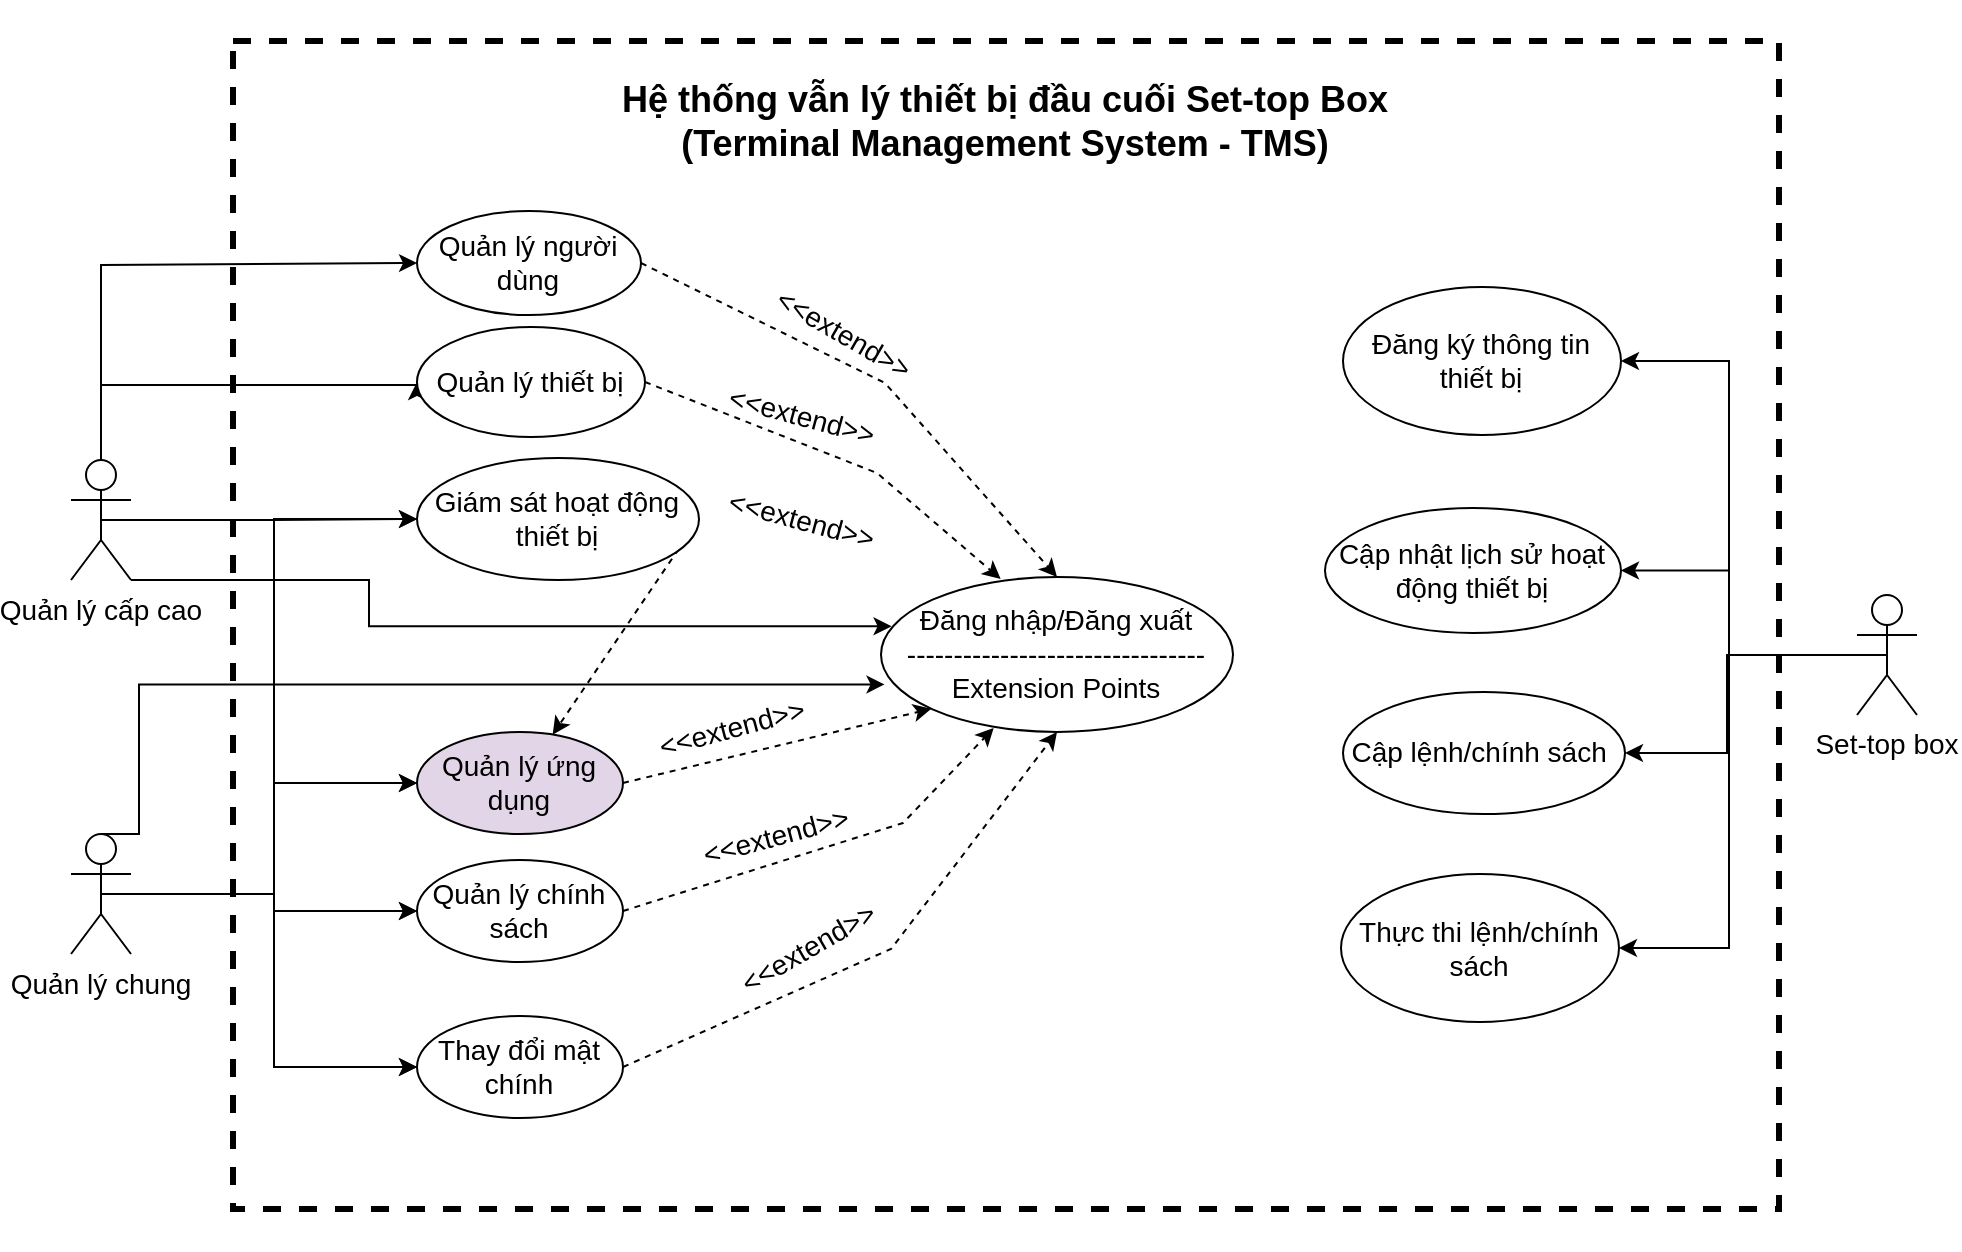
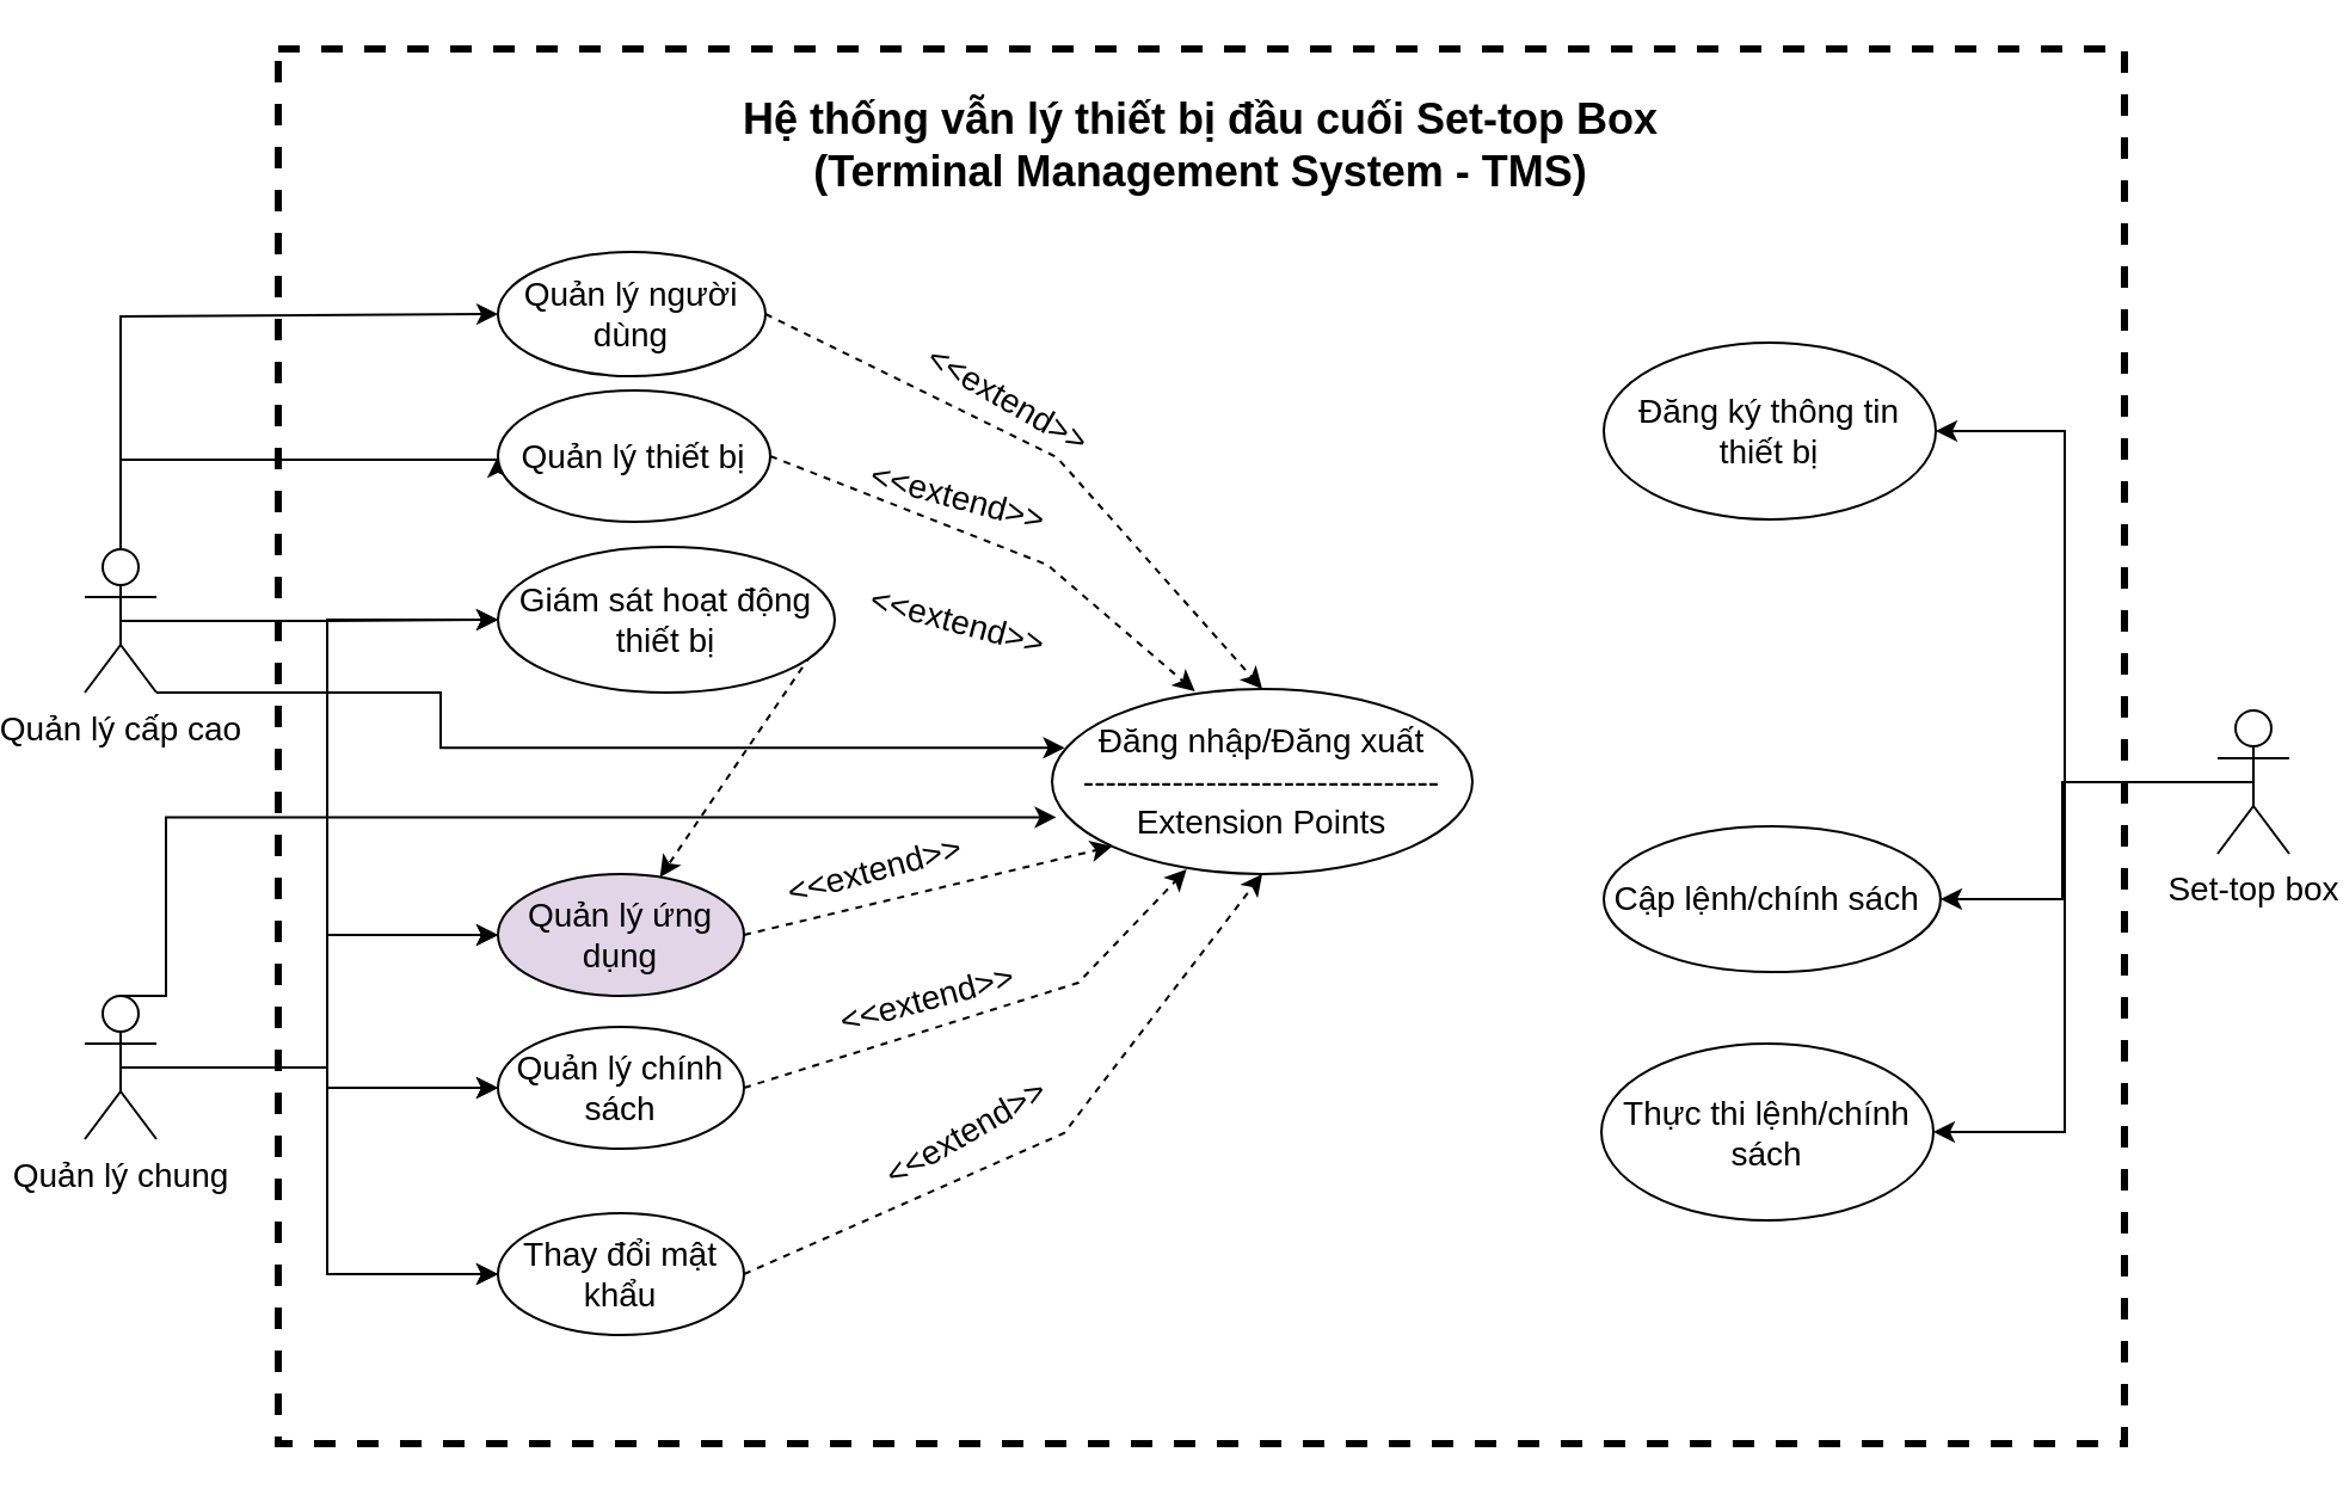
  <mxCell id="0" />
  <mxCell id="1" parent="0" />
  <mxCell id="2" value="" style="rounded=0;whiteSpace=wrap;html=1;movable=1;resizable=1;rotatable=1;deletable=1;editable=1;locked=0;connectable=1;dashed=1;glass=0;shadow=0;strokeWidth=3;" parent="1" vertex="1"><mxGeometry x="101" y="20" width="773" height="584" as="geometry" /></mxCell>
  <mxCell id="3" style="edgeStyle=orthogonalEdgeStyle;rounded=0;orthogonalLoop=1;jettySize=auto;html=1;exitX=0.5;exitY=0.5;exitDx=0;exitDy=0;exitPerimeter=0;entryX=0;entryY=0.5;entryDx=0;entryDy=0;" parent="1" source="10" target="27" edge="1"><mxGeometry relative="1" as="geometry" /></mxCell>
  <mxCell id="4" style="edgeStyle=orthogonalEdgeStyle;rounded=0;orthogonalLoop=1;jettySize=auto;html=1;exitX=0.5;exitY=0.5;exitDx=0;exitDy=0;exitPerimeter=0;entryX=0;entryY=0.5;entryDx=0;entryDy=0;" parent="1" source="10" target="30" edge="1"><mxGeometry relative="1" as="geometry" /></mxCell>
  <mxCell id="5" style="edgeStyle=orthogonalEdgeStyle;rounded=0;orthogonalLoop=1;jettySize=auto;html=1;exitX=0.75;exitY=0.1;exitDx=0;exitDy=0;exitPerimeter=0;entryX=0;entryY=0.5;entryDx=0;entryDy=0;" parent="1" source="10" target="23" edge="1"><mxGeometry relative="1" as="geometry"><Array as="points"><mxPoint x="35" y="235" /><mxPoint x="35" y="132" /></Array></mxGeometry></mxCell>
  <mxCell id="6" style="edgeStyle=orthogonalEdgeStyle;rounded=0;orthogonalLoop=1;jettySize=auto;html=1;exitX=0.75;exitY=0.1;exitDx=0;exitDy=0;exitPerimeter=0;entryX=0;entryY=0.5;entryDx=0;entryDy=0;" parent="1" source="10" target="25" edge="1"><mxGeometry relative="1" as="geometry"><Array as="points"><mxPoint x="35" y="235" /><mxPoint x="35" y="192" /></Array></mxGeometry></mxCell>
  <mxCell id="7" style="edgeStyle=orthogonalEdgeStyle;rounded=0;orthogonalLoop=1;jettySize=auto;html=1;exitX=0.5;exitY=0.5;exitDx=0;exitDy=0;exitPerimeter=0;entryX=0;entryY=0.5;entryDx=0;entryDy=0;" parent="1" source="10" target="38" edge="1"><mxGeometry relative="1" as="geometry" /></mxCell>
  <mxCell id="8" style="edgeStyle=orthogonalEdgeStyle;rounded=0;orthogonalLoop=1;jettySize=auto;html=1;exitX=0.5;exitY=0.5;exitDx=0;exitDy=0;exitPerimeter=0;entryX=0;entryY=0.5;entryDx=0;entryDy=0;" parent="1" source="10" target="36" edge="1"><mxGeometry relative="1" as="geometry" /></mxCell>
  <mxCell id="9" style="edgeStyle=orthogonalEdgeStyle;rounded=0;orthogonalLoop=1;jettySize=auto;html=1;exitX=1;exitY=1;exitDx=0;exitDy=0;exitPerimeter=0;entryX=0.03;entryY=0.318;entryDx=0;entryDy=0;entryPerimeter=0;" parent="1" source="10" target="31" edge="1"><mxGeometry relative="1" as="geometry"><Array as="points"><mxPoint x="169" y="290" /><mxPoint x="169" y="313" /></Array></mxGeometry></mxCell>
  <mxCell id="10" value="Quản lý cấp cao" style="shape=umlActor;verticalLabelPosition=bottom;verticalAlign=top;html=1;outlineConnect=0;fontSize=14;" parent="1" vertex="1"><mxGeometry x="20" y="229.5" width="30" height="60" as="geometry" /></mxCell>
  <mxCell id="11" style="edgeStyle=orthogonalEdgeStyle;rounded=0;orthogonalLoop=1;jettySize=auto;html=1;exitX=0.5;exitY=0.5;exitDx=0;exitDy=0;exitPerimeter=0;entryX=0;entryY=0.5;entryDx=0;entryDy=0;" parent="1" source="16" target="27" edge="1"><mxGeometry relative="1" as="geometry" /></mxCell>
  <mxCell id="12" style="edgeStyle=orthogonalEdgeStyle;rounded=0;orthogonalLoop=1;jettySize=auto;html=1;exitX=0.5;exitY=0.5;exitDx=0;exitDy=0;exitPerimeter=0;entryX=0;entryY=0.5;entryDx=0;entryDy=0;dashed=1;" parent="1" source="16" target="30" edge="1"><mxGeometry relative="1" as="geometry" /></mxCell>
  <mxCell id="13" style="edgeStyle=orthogonalEdgeStyle;rounded=0;orthogonalLoop=1;jettySize=auto;html=1;exitX=0.5;exitY=0.5;exitDx=0;exitDy=0;exitPerimeter=0;entryX=0;entryY=0.5;entryDx=0;entryDy=0;" parent="1" source="16" target="38" edge="1"><mxGeometry relative="1" as="geometry" /></mxCell>
  <mxCell id="14" style="edgeStyle=orthogonalEdgeStyle;rounded=0;orthogonalLoop=1;jettySize=auto;html=1;exitX=0.5;exitY=0.5;exitDx=0;exitDy=0;exitPerimeter=0;entryX=0;entryY=0.5;entryDx=0;entryDy=0;" parent="1" source="16" target="36" edge="1"><mxGeometry relative="1" as="geometry" /></mxCell>
  <mxCell id="15" style="edgeStyle=orthogonalEdgeStyle;rounded=0;orthogonalLoop=1;jettySize=auto;html=1;exitX=0.5;exitY=0;exitDx=0;exitDy=0;exitPerimeter=0;entryX=0.01;entryY=0.693;entryDx=0;entryDy=0;entryPerimeter=0;" parent="1" source="16" target="31" edge="1"><mxGeometry relative="1" as="geometry"><Array as="points"><mxPoint x="54" y="416" /><mxPoint x="54" y="342" /></Array></mxGeometry></mxCell>
  <mxCell id="16" value="Quản lý chung" style="shape=umlActor;verticalLabelPosition=bottom;verticalAlign=top;html=1;outlineConnect=0;fontSize=14;" parent="1" vertex="1"><mxGeometry x="20" y="416.5" width="30" height="60" as="geometry" /></mxCell>
  <mxCell id="17" style="edgeStyle=orthogonalEdgeStyle;rounded=0;orthogonalLoop=1;jettySize=auto;html=1;exitX=0.5;exitY=0.5;exitDx=0;exitDy=0;exitPerimeter=0;entryX=1;entryY=0.5;entryDx=0;entryDy=0;" parent="1" source="21" target="28" edge="1"><mxGeometry relative="1" as="geometry"><Array as="points"><mxPoint x="848" y="327.5" /><mxPoint x="848" y="376.5" /></Array></mxGeometry></mxCell>
  <mxCell id="18" style="edgeStyle=orthogonalEdgeStyle;rounded=0;orthogonalLoop=1;jettySize=auto;html=1;exitX=0.5;exitY=0.5;exitDx=0;exitDy=0;exitPerimeter=0;entryX=1;entryY=0.5;entryDx=0;entryDy=0;" parent="1" source="21" target="33" edge="1"><mxGeometry relative="1" as="geometry"><Array as="points"><mxPoint x="849" y="326.5" /><mxPoint x="849" y="473.5" /></Array></mxGeometry></mxCell>
- <mxCell id="19" style="edgeStyle=orthogonalEdgeStyle;rounded=0;orthogonalLoop=1;jettySize=auto;html=1;exitX=0.5;exitY=0.5;exitDx=0;exitDy=0;exitPerimeter=0;entryX=1;entryY=0.5;entryDx=0;entryDy=0;" parent="1" source="21" target="34" edge="1"><mxGeometry relative="1" as="geometry"><Array as="points"><mxPoint x="849" y="326.5" /><mxPoint x="849" y="285.5" /></Array></mxGeometry></mxCell>
  <mxCell id="20" style="edgeStyle=orthogonalEdgeStyle;rounded=0;orthogonalLoop=1;jettySize=auto;html=1;exitX=0.5;exitY=0.5;exitDx=0;exitDy=0;exitPerimeter=0;entryX=1;entryY=0.5;entryDx=0;entryDy=0;" parent="1" source="21" target="40" edge="1"><mxGeometry relative="1" as="geometry"><Array as="points"><mxPoint x="849" y="326.5" /><mxPoint x="849" y="180.5" /></Array></mxGeometry></mxCell>
  <mxCell id="21" value="Set-top box" style="shape=umlActor;verticalLabelPosition=bottom;verticalAlign=top;html=1;outlineConnect=0;fontSize=14;" parent="1" vertex="1"><mxGeometry x="913" y="297" width="30" height="60" as="geometry" /></mxCell>
  <mxCell id="22" style="rounded=0;orthogonalLoop=1;jettySize=auto;html=1;exitX=1;exitY=0.5;exitDx=0;exitDy=0;entryX=0.5;entryY=0;entryDx=0;entryDy=0;dashed=1;" parent="1" source="23" target="31" edge="1"><mxGeometry relative="1" as="geometry"><Array as="points"><mxPoint x="427" y="191" /></Array></mxGeometry></mxCell>
  <mxCell id="23" value="Quản lý người dùng" style="ellipse;whiteSpace=wrap;html=1;fontSize=14;" parent="1" vertex="1"><mxGeometry x="193" y="105" width="112" height="52" as="geometry" /></mxCell>
  <mxCell id="24" style="rounded=0;orthogonalLoop=1;jettySize=auto;html=1;exitX=1;exitY=0.5;exitDx=0;exitDy=0;entryX=0.34;entryY=0.013;entryDx=0;entryDy=0;entryPerimeter=0;dashed=1;" parent="1" source="25" target="31" edge="1"><mxGeometry relative="1" as="geometry"><Array as="points"><mxPoint x="423" y="236" /></Array></mxGeometry></mxCell>
  <mxCell id="25" value="Quản lý thiết bị" style="ellipse;whiteSpace=wrap;html=1;fontSize=14;" parent="1" vertex="1"><mxGeometry x="193" y="163" width="114" height="55" as="geometry" /></mxCell>
  <mxCell id="26" style="rounded=0;orthogonalLoop=1;jettySize=auto;html=1;exitX=1;exitY=0.5;exitDx=0;exitDy=0;dashed=1;" parent="1" source="27" target="30" edge="1"><mxGeometry relative="1" as="geometry" /></mxCell>
  <mxCell id="27" value="Giám sát hoạt động thiết bị" style="ellipse;whiteSpace=wrap;html=1;fontSize=14;" parent="1" vertex="1"><mxGeometry x="193" y="228.5" width="141" height="61" as="geometry" /></mxCell>
  <mxCell id="28" value="Cập lệnh/chính sách&amp;nbsp;" style="ellipse;whiteSpace=wrap;html=1;fontSize=14;" parent="1" vertex="1"><mxGeometry x="656" y="345.5" width="141" height="61" as="geometry" /></mxCell>
  <mxCell id="29" style="rounded=0;orthogonalLoop=1;jettySize=auto;html=1;exitX=1;exitY=0.5;exitDx=0;exitDy=0;entryX=0;entryY=1;entryDx=0;entryDy=0;dashed=1;" parent="1" source="30" target="31" edge="1"><mxGeometry relative="1" as="geometry" /></mxCell>
  <mxCell id="30" value="Quản lý ứng dụng" style="ellipse;whiteSpace=wrap;html=1;fontSize=14;fillColor=#e1d5e7;" parent="1" vertex="1"><mxGeometry x="193" y="365.5" width="103" height="51" as="geometry" /></mxCell>
  <mxCell id="31" value="Đăng nhập/Đăng xuất&lt;br style=&quot;font-size: 14px;&quot;&gt;--------------------------------&lt;br style=&quot;font-size: 14px;&quot;&gt;Extension Points" style="ellipse;whiteSpace=wrap;html=1;fontSize=14;" parent="1" vertex="1"><mxGeometry x="425" y="288" width="176" height="77.5" as="geometry" /></mxCell>
  <mxCell id="32" value="&lt;b style=&quot;font-size: 18px;&quot;&gt;&lt;font style=&quot;font-size: 18px;&quot;&gt;Hệ thống vẫn lý thiết bị đầu cuối Set-top Box (Terminal Management System - TMS)&lt;/font&gt;&lt;/b&gt;" style="text;html=1;strokeColor=none;fillColor=none;align=center;verticalAlign=middle;whiteSpace=wrap;rounded=0;fontFamily=Helvetica;fontSize=18;" parent="1" vertex="1"><mxGeometry x="252.82" y="46" width="469.37" height="30" as="geometry" /></mxCell>
  <mxCell id="33" value="Thực thi lệnh/chính sách" style="ellipse;whiteSpace=wrap;html=1;fontSize=14;" parent="1" vertex="1"><mxGeometry x="655" y="436.5" width="139" height="74" as="geometry" /></mxCell>
- <mxCell id="34" value="Cập nhật lịch sử hoạt động thiết bị" style="ellipse;whiteSpace=wrap;html=1;fontSize=14;" parent="1" vertex="1"><mxGeometry x="647" y="253.5" width="148" height="62.5" as="geometry" /></mxCell>
  <mxCell id="35" style="rounded=0;orthogonalLoop=1;jettySize=auto;html=1;exitX=1;exitY=0.5;exitDx=0;exitDy=0;entryX=0.32;entryY=0.975;entryDx=0;entryDy=0;entryPerimeter=0;dashed=1;" parent="1" source="36" target="31" edge="1"><mxGeometry relative="1" as="geometry"><Array as="points"><mxPoint x="436" y="411" /></Array></mxGeometry></mxCell>
  <mxCell id="36" value="Quản lý chính sách" style="ellipse;whiteSpace=wrap;html=1;fontSize=14;" parent="1" vertex="1"><mxGeometry x="193" y="429.5" width="103" height="51" as="geometry" /></mxCell>
  <mxCell id="37" style="rounded=0;orthogonalLoop=1;jettySize=auto;html=1;exitX=1;exitY=0.5;exitDx=0;exitDy=0;entryX=0.5;entryY=1;entryDx=0;entryDy=0;dashed=1;" parent="1" source="38" target="31" edge="1"><mxGeometry relative="1" as="geometry"><Array as="points"><mxPoint x="430" y="474" /></Array></mxGeometry></mxCell>
- <mxCell id="38" value="Thay đổi mật chính" style="ellipse;whiteSpace=wrap;html=1;fontSize=14;" parent="1" vertex="1"><mxGeometry x="193" y="507.5" width="103" height="51" as="geometry" /></mxCell>
+ <mxCell id="38" value="Thay đổi mật khẩu" style="ellipse;whiteSpace=wrap;html=1;fontSize=14;" parent="1" vertex="1"><mxGeometry x="193" y="507.5" width="103" height="51" as="geometry" /></mxCell>
  <mxCell id="39" value="&amp;lt;&amp;lt;extend&amp;gt;&amp;gt;" style="text;html=1;strokeColor=none;fillColor=none;align=center;verticalAlign=middle;whiteSpace=wrap;rounded=0;rotation=30;fontSize=14;" parent="1" vertex="1"><mxGeometry x="377" y="152" width="60" height="30" as="geometry" /></mxCell>
  <mxCell id="40" value="Đăng ký thông tin thiết bị" style="ellipse;whiteSpace=wrap;html=1;fontSize=14;" parent="1" vertex="1"><mxGeometry x="656" y="143" width="139" height="74" as="geometry" /></mxCell>
  <mxCell id="41" value="&amp;lt;&amp;lt;extend&amp;gt;&amp;gt;" style="text;html=1;strokeColor=none;fillColor=none;align=center;verticalAlign=middle;whiteSpace=wrap;rounded=0;rotation=15;fontSize=14;" parent="1" vertex="1"><mxGeometry x="356" y="193" width="60" height="30" as="geometry" /></mxCell>
  <mxCell id="42" value="&amp;lt;&amp;lt;extend&amp;gt;&amp;gt;" style="text;html=1;strokeColor=none;fillColor=none;align=center;verticalAlign=middle;whiteSpace=wrap;rounded=0;rotation=15;fontSize=14;" parent="1" vertex="1"><mxGeometry x="356" y="244.5" width="60" height="30" as="geometry" /></mxCell>
  <mxCell id="43" value="&amp;lt;&amp;lt;extend&amp;gt;&amp;gt;" style="text;html=1;strokeColor=none;fillColor=none;align=center;verticalAlign=middle;whiteSpace=wrap;rounded=0;rotation=-15;fontSize=14;" parent="1" vertex="1"><mxGeometry x="321" y="349" width="60" height="30" as="geometry" /></mxCell>
  <mxCell id="44" value="&amp;lt;&amp;lt;extend&amp;gt;&amp;gt;" style="text;html=1;strokeColor=none;fillColor=none;align=center;verticalAlign=middle;whiteSpace=wrap;rounded=0;rotation=-15;fontSize=14;" parent="1" vertex="1"><mxGeometry x="343" y="403" width="60" height="30" as="geometry" /></mxCell>
  <mxCell id="45" value="&amp;lt;&amp;lt;extend&amp;gt;&amp;gt;" style="text;html=1;strokeColor=none;fillColor=none;align=center;verticalAlign=middle;whiteSpace=wrap;rounded=0;rotation=-30;fontSize=14;" parent="1" vertex="1"><mxGeometry x="359" y="458.5" width="60" height="30" as="geometry" /></mxCell>
